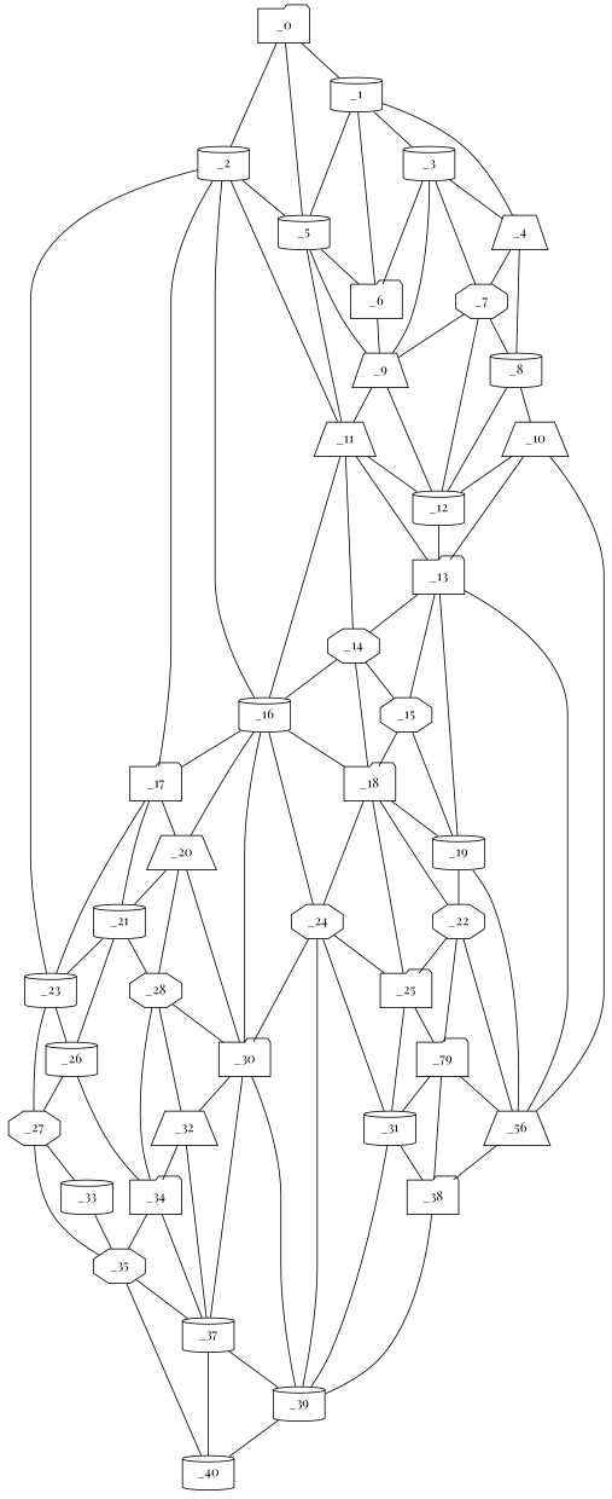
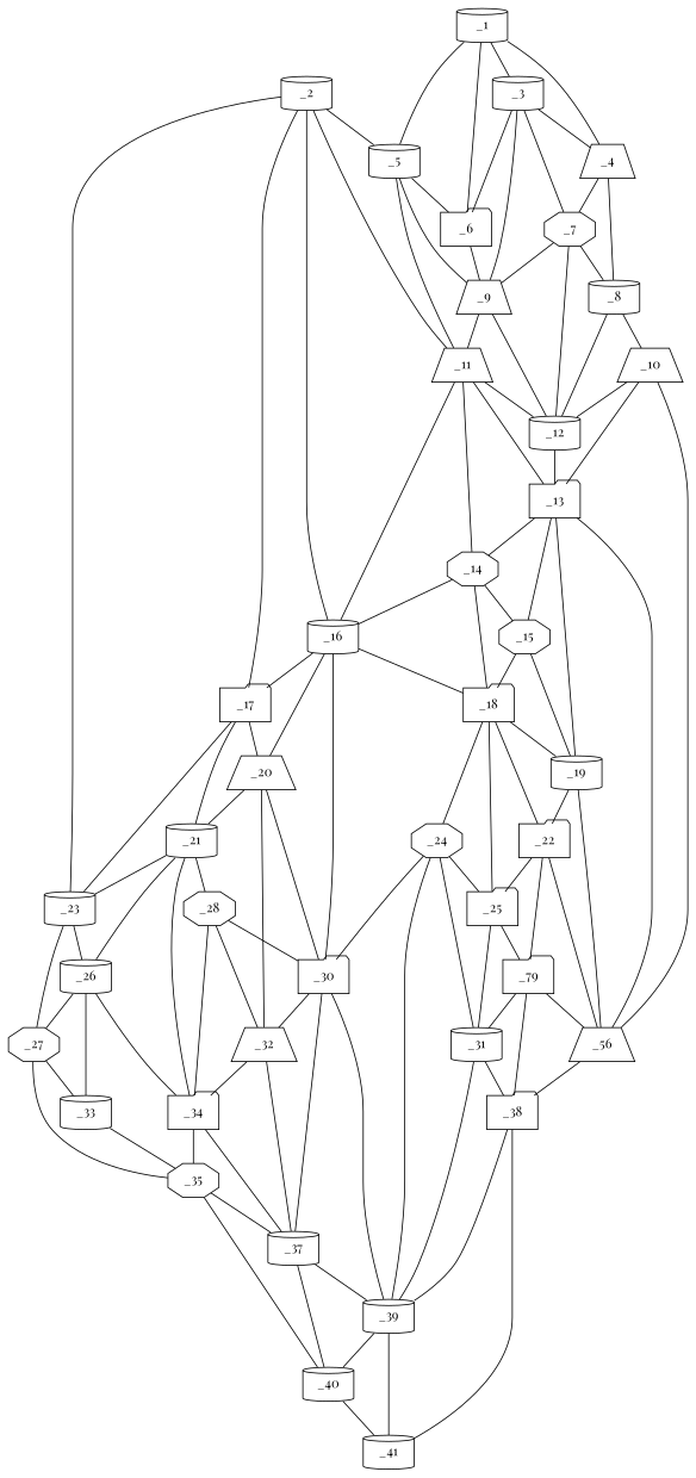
  graph {
    fontname="Playfair Display"
    node [fontname="Playfair Display" shape=cylinder x=10 y=84]
    edge [fontname="Playfair Display" valence=2]
-   _0 [shape=folder y=73]
    _1 [y=85]
    _2 [x=13 y=60]
    _5 [x=21 y=79]
    _3 [x=15 y=93]
    _4 [shape=trapezium x=16 y=104]
    _6 [shape=folder x=21 y=87]
    _11 [shape=trapezium x=36]
    _16 [x=66 y=46]
    _17 [shape=folder x=68 y=37]
    _23 [x=88 y=4]
    _9 [shape=trapezium x=28 y=91]
    _7 [shape=octagon x=23 y=106]
    _8 [x=23 y=114]
    _12 [x=36 y=108]
    _13 [shape=folder x=47 y=108]
    _14 [shape=octagon x=50]
    _18 [shape=folder x=76 y=74]
    _20 [shape=trapezium x=83 y=31]
    _24 [shape=octagon x=89 y=60]
    _30 [shape=folder x=96 y=44]
    _21 [x=87 y=22]
    _26 [x=91 y=15]
    _27 [shape=octagon x=92 y=3]
    _10 [shape=trapezium x=31 y=121]
    n26 [label=_56 shape=trapezium x=110 y=103]
    _15 [shape=octagon x=64 y=100]
    _19 [x=77 y=98]
-   _22 [shape=octagon x=87 y=96]
+   _22 [shape=folder x=87 y=96]
    _25 [shape=folder x=90 y=75]
    _28 [shape=octagon x=94 y=36]
    _31 [x=96 y=80]
    _39 [x=119 y=56]
    _32 [shape=trapezium x=99 y=40]
    _37 [x=112 y=39]
    _34 [shape=folder x=105 y=23]
    _33 [x=101 y=12]
    _35 [shape=octagon x=110 y=10]
    _38 [shape=folder x=116 y=95]
+   _41 [x=124 y=51]
    n41 [label=_79 shape=folder x=95]
    _40 [x=124 y=45]
-   _0 -- _1 [valence=1]
-   _0 -- _2 [valence=1]
-   _0 -- _5 [valence=1]
    _1 -- _5
    _1 -- _3
    _1 -- _4 [valence=1]
    _1 -- _6
    _2 -- _5
    _2 -- _11
    _2 -- _16 [valence=1]
    _2 -- _17
    _2 -- _23 [valence=1]
    _5 -- _6
    _5 -- _11 [valence=1]
    _5 -- _9
    _3 -- _4
    _3 -- _6
    _3 -- _9
    _3 -- _7 [valence=1]
    _4 -- _7
    _4 -- _8 [valence=1]
    _6 -- _9
    _11 -- _16
    _11 -- _12 [valence=1]
    _11 -- _13
    _11 -- _14 [valence=1]
    _16 -- _17
    _16 -- _18
    _16 -- _20
-   _16 -- _24
    _16 -- _30 [valence=1]
    _17 -- _23
    _17 -- _20 [valence=1]
    _17 -- _21
    _23 -- _26
    _23 -- _27 [valence=1]
    _9 -- _11
    _9 -- _12
    _7 -- _9
    _7 -- _8 [valence=1]
    _7 -- _12 [valence=1]
    _8 -- _12
    _8 -- _10 [valence=1]
    _12 -- _13
    _13 -- _14
    _13 -- n26 [valence=1]
    _13 -- _15
    _13 -- _19
    _14 -- _16
    _14 -- _18 [valence=1]
    _14 -- _15 [valence=1]
    _18 -- _24
    _18 -- _19
    _18 -- _22
    _18 -- _25
    _20 -- _30 [valence=1]
    _20 -- _21 [valence=1]
-   _20 -- _28
+   _20 -- _32
    _24 -- _30 [valence=1]
    _24 -- _25
    _24 -- _31 [valence=1]
    _24 -- _39
    _30 -- _39
    _30 -- _32
    _30 -- _37 [valence=1]
    _21 -- _23
    _21 -- _26 [valence=1]
    _21 -- _28
+   _21 -- _34
    _26 -- _27 [valence=1]
    _26 -- _34
+   _26 -- _33 [valence=1]
    _27 -- _33
    _27 -- _35 [valence=1]
    _10 -- _12
    _10 -- _13
    _10 -- n26 [valence=1]
    n26 -- _38 [valence=1]
    _15 -- _18
    _15 -- _19 [valence=1]
    _19 -- n26
    _19 -- _22
    _22 -- n26
    _22 -- _25 [valence=1]
    _22 -- n41
    _25 -- _31
    _25 -- n41
    _28 -- _30 [valence=1]
    _28 -- _32
    _28 -- _34
    _31 -- _39 [valence=1]
    _31 -- _38
+   _39 -- _41
    _39 -- _40
    _32 -- _37 [valence=1]
    _32 -- _34 [valence=1]
    _37 -- _39
    _37 -- _40
    _34 -- _37
    _34 -- _35
    _33 -- _35 [valence=1]
    _35 -- _37
    _35 -- _40 [valence=1]
    _38 -- _39
+   _38 -- _41 [valence=1]
    n41 -- n26
    n41 -- _31 [valence=1]
    n41 -- _38
+   _40 -- _41 [valence=1]
  }
